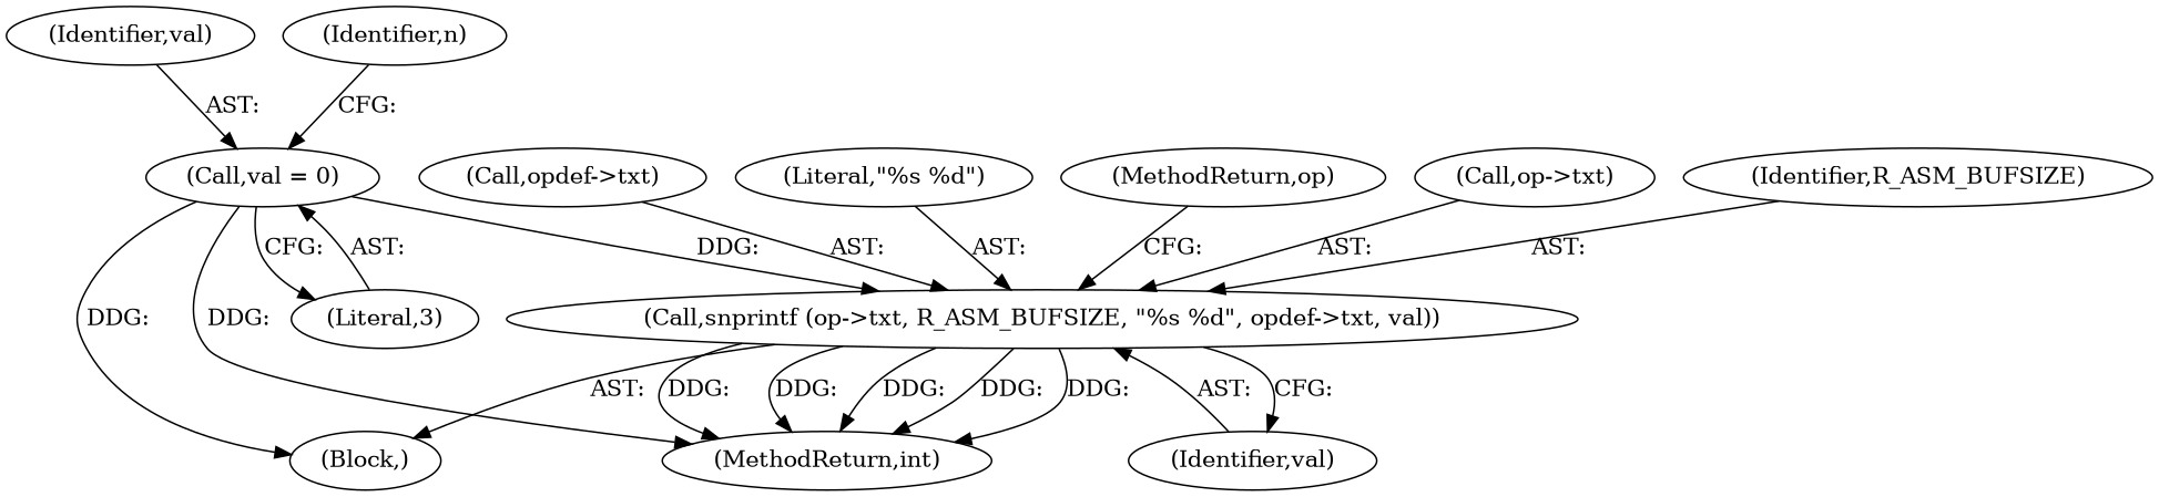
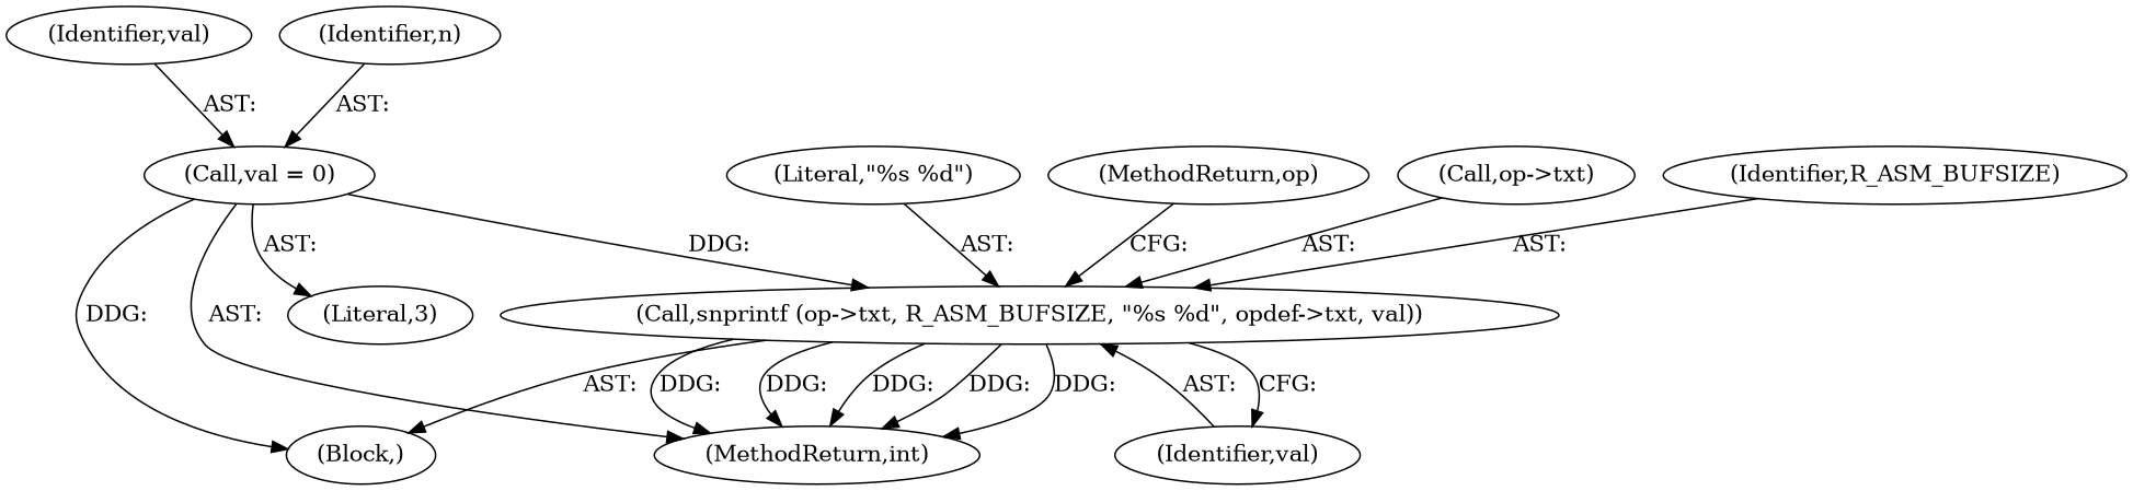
  digraph {
    n1 [label="(Call,snprintf (op->txt, R_ASM_BUFSIZE, \"%s %d\", opdef->txt, val))"]
    n2 [label="(Block,)"]
    n3 [label="(Identifier,val)"]
    n4 [label="(MethodReturn,int)"]
    n5 [label="(Call,val = 0)"]
    n6 [label="(Literal,3)"]
    n7 [label="(Literal,\"%s %d\")"]
    n8 [label="(Identifier,val)"]
    n9 [label="(MethodReturn,op)"]
    n10 [label="(Identifier,n)"]
    n11 [label="(Call,op->txt)"]
    n12 [label="(Identifier,R_ASM_BUFSIZE)"]
-   n13 [label="(Call,opdef->txt)"]
    n1 -> n2 [label="AST: "]
    n1 -> n3 [label="CFG: "]
    n1 -> n4 [label="DDG: "]
    n1 -> n4 [label="DDG: "]
    n1 -> n4 [label="DDG: "]
    n1 -> n4 [label="DDG: "]
    n1 -> n4 [label="DDG: "]
    n3 -> n1 [label="AST: "]
    n5 -> n1 [label="DDG: "]
    n5 -> n2 [label="DDG: "]
-   n5 -> n4 [label="DDG: "]
-   n5 -> n6 [label="CFG: "]
-   n6 -> n5 [label="AST: "]
+   n5 -> n4 [label="AST: "]
+   n5 -> n6 [label="AST: "]
    n7 -> n1 [label="AST: "]
    n8 -> n5 [label="AST: "]
    n9 -> n1 [label="CFG: "]
-   n10 -> n5 [label="CFG: "]
+   n10 -> n5 [label="AST: "]
    n11 -> n1 [label="AST: "]
    n12 -> n1 [label="AST: "]
-   n13 -> n1 [label="AST: "]
  }
